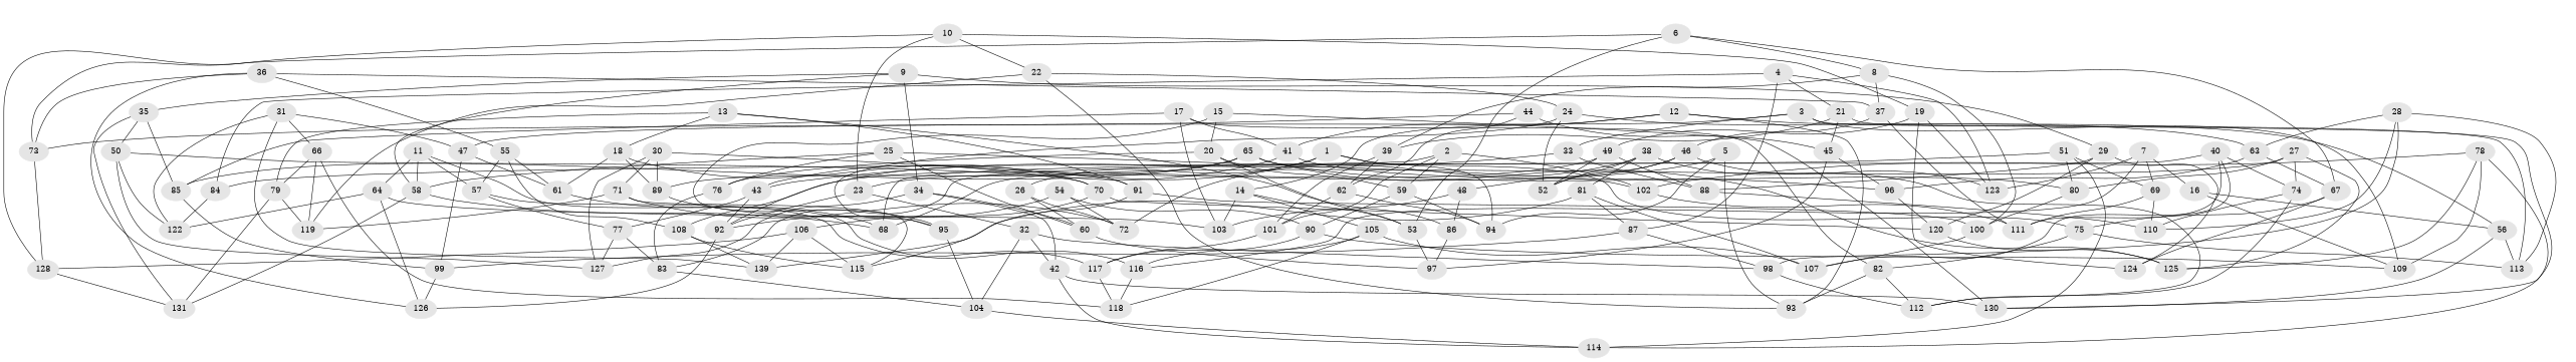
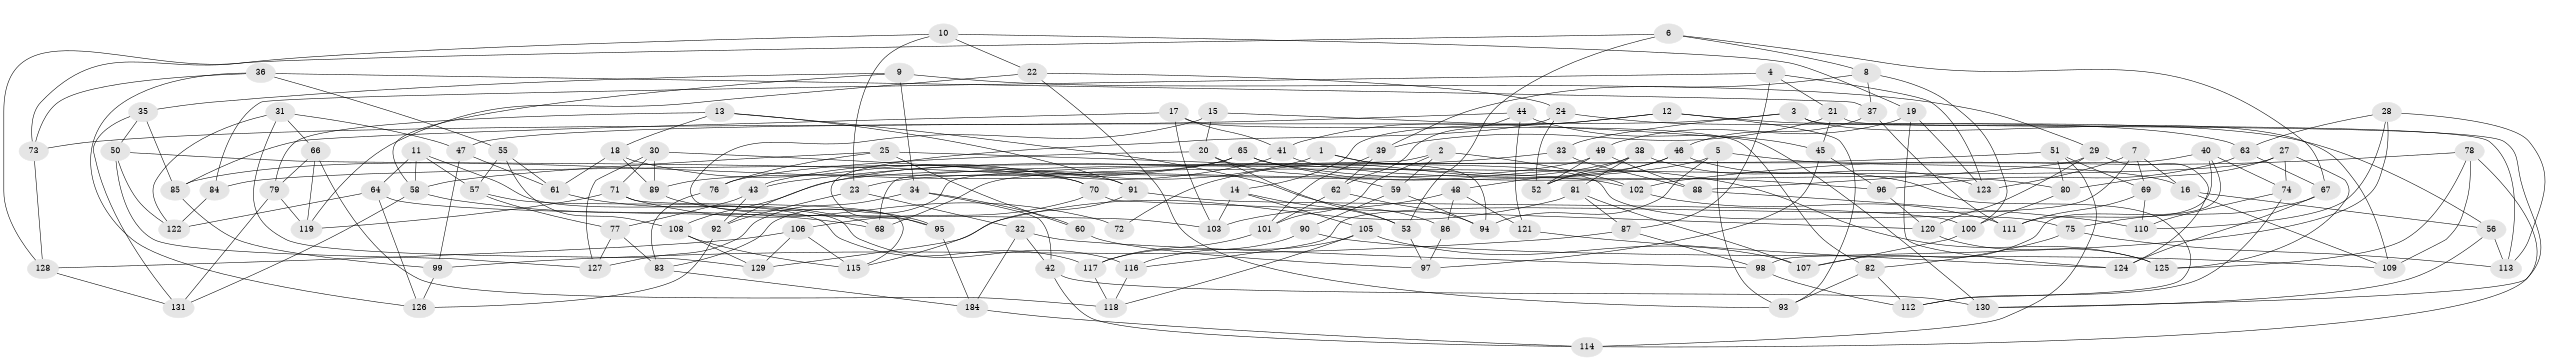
  graph {
    node [color=gray90 style=filled]
    1
-   26
    75
    92
    94
    60
    72
    113
    82
    126
    2
    59
    68
    101
    102
    90
    117
    111
    3
    33
    47
    109
    88
    43
    61
    99
    4
    21
    84
    87
    123
    39
    130
    45
    122
    98
    5
    16
    23
    93
    56
    32
    6
    8
    53
    67
    128
    37
    100
    97
    124
    131
    7
    69
    116
    110
    118
    46
    62
    107
    9
    29
    34
    35
    58
    120
    127
    42
    85
    50
    10
    19
    22
    73
    49
    24
    119
    11
    57
    64
    77
    103
    12
    14
    41
    105
    96
    13
    18
    79
    86
    91
    70
    89
    115
    15
    20
    95
    76
-   104
+   104 [label=184]
    17
    112
    106
    52
    108
    83
    63
-   54
    25
+   121
    27
    74
    80
    125
    28
    30
    71
    31
    66
-   129 [label=139]
+   129
    114
    36
    55
    48
    38
    81
    40
    44
    51
    65
    78
-   1 -- 26
    1 -- 75
    1 -- 92
    1 -- 94
-   26 -- 60
-   26 -- 72
    75 -- 113
    75 -- 82
    92 -- 126
    60 -- 97
    82 -- 93
    82 -- 112
    2 -- 59
    2 -- 68
    2 -- 101
    2 -- 102
    59 -- 94
    59 -- 90
    101 -- 117
    102 -- 111
    90 -- 117
    90 -- 109
    117 -- 118
    3 -- 113
    3 -- 33
    3 -- 47
    3 -- 109
    33 -- 88
    33 -- 43
    47 -- 61
    47 -- 99
    88 -- 110
    43 -- 92
    43 -- 77
    61 -- 68
    99 -- 126
    4 -- 21
    4 -- 84
    4 -- 87
    4 -- 123
    21 -- 39
    21 -- 130
    21 -- 45
    84 -- 122
    87 -- 99
    87 -- 98
    39 -- 101
    39 -- 62
    45 -- 97
    45 -- 96
    98 -- 112
    5 -- 94
+   5 -- 16
    5 -- 23
    5 -- 93
    16 -- 109
    16 -- 56
    23 -- 92
    23 -- 32
    56 -- 113
    56 -- 130
    32 -- 98
    32 -- 42
    32 -- 104
    6 -- 8
    6 -- 53
    6 -- 67
    6 -- 128
    8 -- 39
    8 -- 37
    8 -- 100
    53 -- 97
    67 -- 75
    67 -- 124
    128 -- 131
    37 -- 111
    37 -- 46
    100 -- 107
    7 -- 123
    7 -- 16
    7 -- 69
    7 -- 116
    69 -- 111
    69 -- 110
    116 -- 118
    46 -- 123
    46 -- 52
    46 -- 48
    62 -- 94
    62 -- 101
    9 -- 29
    9 -- 34
    9 -- 35
    9 -- 58
    29 -- 88
    29 -- 124
    29 -- 120
    34 -- 60
    34 -- 127
    34 -- 42
    35 -- 131
    35 -- 85
    35 -- 50
    58 -- 68
    58 -- 131
    120 -- 125
    42 -- 130
    42 -- 114
    85 -- 99
    50 -- 122
    50 -- 127
    50 -- 70
    10 -- 23
    10 -- 19
    10 -- 22
    10 -- 73
    19 -- 123
    19 -- 124
    19 -- 49
    22 -- 93
    22 -- 24
    22 -- 119
    73 -- 128
    49 -- 88
    49 -- 52
    49 -- 108
    24 -- 95
    24 -- 52
    24 -- 63
    11 -- 116
    11 -- 58
    11 -- 57
    11 -- 64
    57 -- 117
    57 -- 77
    64 -- 126
    64 -- 122
    64 -- 103
    77 -- 127
    77 -- 83
    12 -- 93
    12 -- 56
    12 -- 14
    12 -- 41
    14 -- 53
    14 -- 103
    14 -- 105
    41 -- 43
    41 -- 96
    105 -- 116
    105 -- 118
    105 -- 107
    96 -- 120
    13 -- 18
    13 -- 79
    13 -- 86
    13 -- 91
    18 -- 61
    18 -- 70
    18 -- 89
    79 -- 131
    79 -- 119
    86 -- 97
    91 -- 100
    91 -- 115
    70 -- 120
    70 -- 106
    89 -- 95
    15 -- 130
    15 -- 20
    15 -- 95
    20 -- 59
    20 -- 53
    20 -- 76
    95 -- 104
    76 -- 83
    104 -- 114
    17 -- 82
    17 -- 85
    17 -- 103
    17 -- 41
    106 -- 128
    106 -- 115
    106 -- 129
    108 -- 115
    108 -- 129
    83 -- 104
    63 -- 67
    63 -- 96
-   54 -- 92
-   54 -- 72
-   54 -- 90
    25 -- 60
    25 -- 102
    25 -- 58
    25 -- 76
+   121 -- 124
    27 -- 68
    27 -- 74
    27 -- 80
    27 -- 125
    74 -- 110
    74 -- 112
    80 -- 100
    28 -- 113
    28 -- 98
    28 -- 110
    28 -- 63
    30 -- 127
    30 -- 91
    30 -- 89
    30 -- 71
    71 -- 72
    71 -- 119
    71 -- 115
    31 -- 47
    31 -- 122
    31 -- 66
    31 -- 129
    66 -- 118
    66 -- 119
    66 -- 79
    36 -- 126
    36 -- 37
    36 -- 73
    36 -- 55
    55 -- 61
    55 -- 57
    55 -- 108
    48 -- 103
    48 -- 86
+   48 -- 121
    38 -- 72
    38 -- 112
    38 -- 52
    38 -- 81
    81 -- 87
    81 -- 107
    81 -- 129
    40 -- 111
    40 -- 107
    40 -- 83
    40 -- 74
    44 -- 45
    44 -- 62
    44 -- 73
+   44 -- 121
    51 -- 84
    51 -- 69
    51 -- 80
    51 -- 114
    65 -- 85
    65 -- 89
    65 -- 80
    65 -- 125
    78 -- 102
    78 -- 109
    78 -- 125
    78 -- 114
  }
